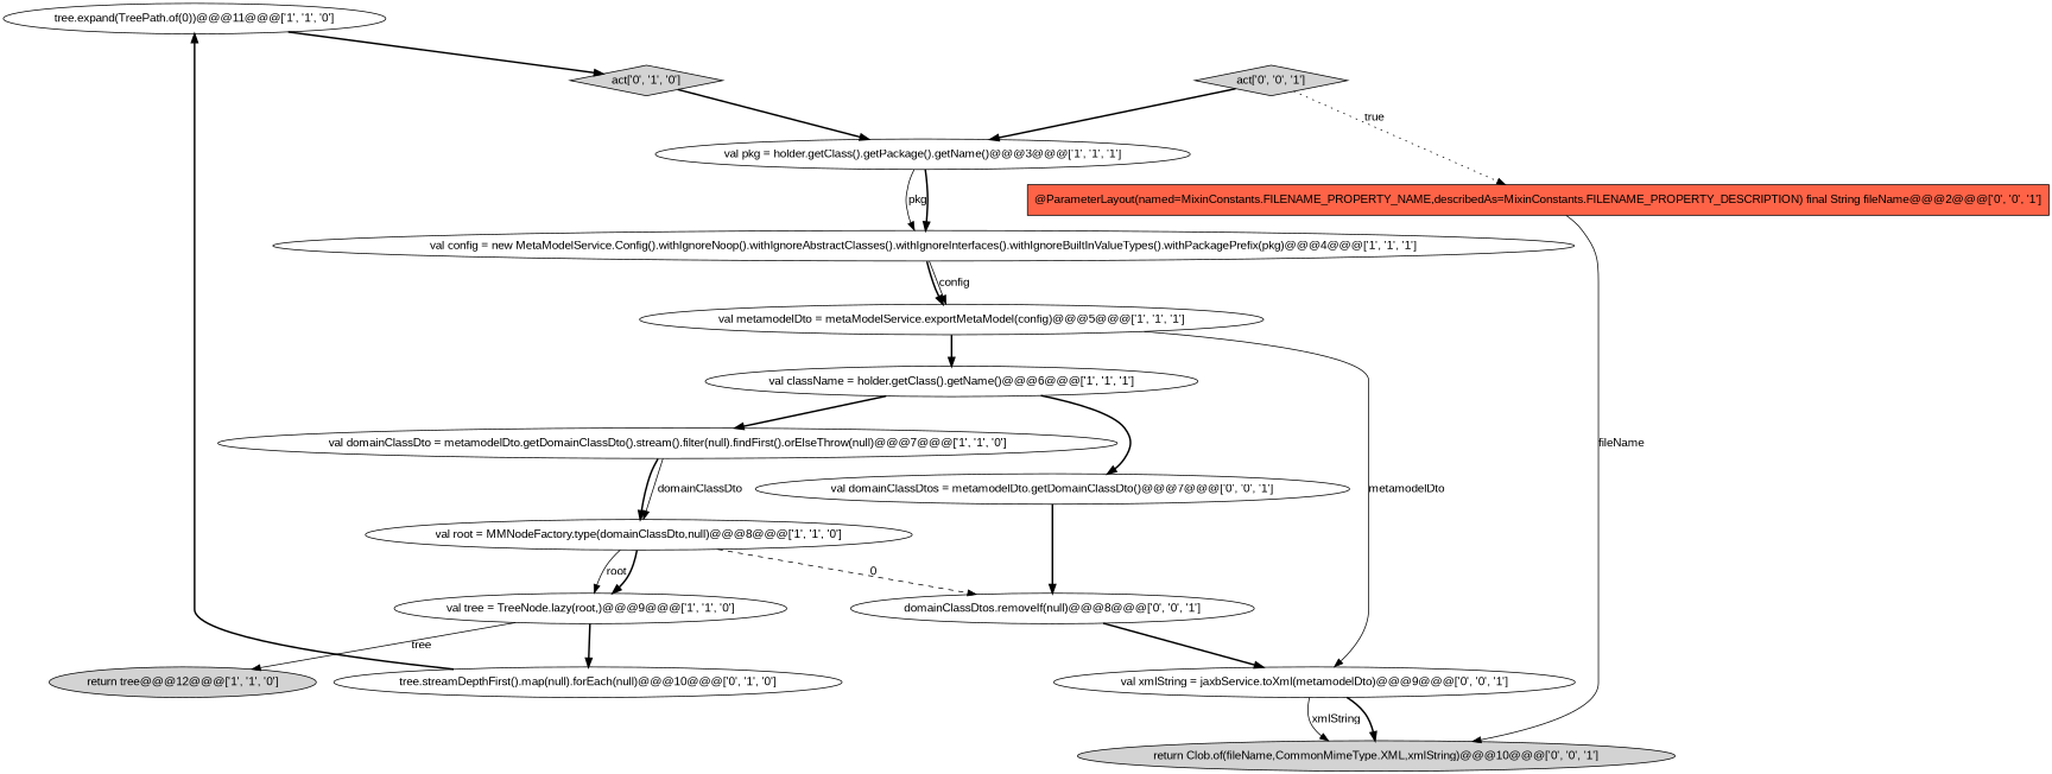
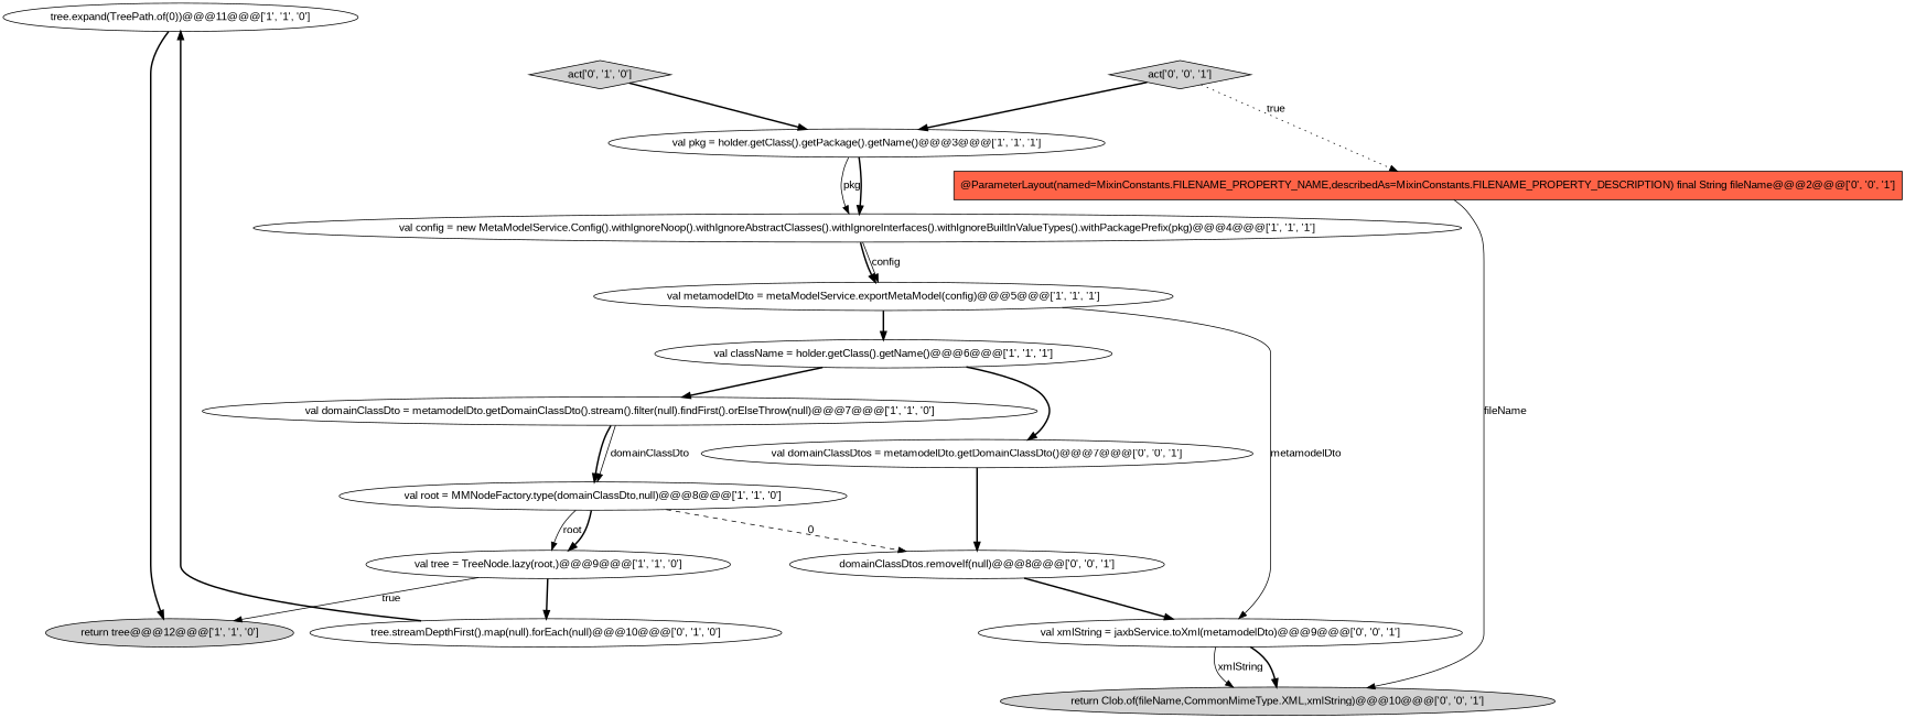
  digraph {
    fontname="Liberation Sans"
    node [fillcolor=white fontname="Liberation Sans" shape=ellipse style=filled]
    edge [fontname="Liberation Sans" style=bold]
    n1 [label="tree.expand(TreePath.of(0))@@@11@@@['1', '1', '0']"]
    n2 [fillcolor=lightgray label="return tree@@@12@@@['1', '1', '0']"]
    n3 [label="val pkg = holder.getClass().getPackage().getName()@@@3@@@['1', '1', '1']"]
    n4 [label="val config = new MetaModelService.Config().withIgnoreNoop().withIgnoreAbstractClasses().withIgnoreInterfaces().withIgnoreBuiltInValueTypes().withPackagePrefix(pkg)@@@4@@@['1', '1', '1']"]
    n5 [label="val metamodelDto = metaModelService.exportMetaModel(config)@@@5@@@['1', '1', '1']"]
    n6 [fillcolor=lightgray label="return Clob.of(fileName,CommonMimeType.XML,xmlString)@@@10@@@['0', '0', '1']"]
    n7 [fillcolor=tomato label="@ParameterLayout(named=MixinConstants.FILENAME_PROPERTY_NAME,describedAs=MixinConstants.FILENAME_PROPERTY_DESCRIPTION) final String fileName@@@2@@@['0', '0', '1']" shape=box]
    n8 [fillcolor=lightgray label="act['0', '1', '0']" shape=diamond]
    n9 [label="val domainClassDto = metamodelDto.getDomainClassDto().stream().filter(null).findFirst().orElseThrow(null)@@@7@@@['1', '1', '0']"]
    n10 [label="val root = MMNodeFactory.type(domainClassDto,null)@@@8@@@['1', '1', '0']"]
    n11 [label="val tree = TreeNode.lazy(root,)@@@9@@@['1', '1', '0']"]
    n12 [label="domainClassDtos.removeIf(null)@@@8@@@['0', '0', '1']"]
    n13 [fillcolor=lightgray label="act['0', '0', '1']" shape=diamond]
    n14 [label="val xmlString = jaxbService.toXml(metamodelDto)@@@9@@@['0', '0', '1']"]
    n15 [label="val className = holder.getClass().getName()@@@6@@@['1', '1', '1']"]
    n16 [label="val domainClassDtos = metamodelDto.getDomainClassDto()@@@7@@@['0', '0', '1']"]
    n17 [label="tree.streamDepthFirst().map(null).forEach(null)@@@10@@@['0', '1', '0']"]
-   n1 -> n8
+   n1 -> n2
    n3 -> n4 [label=pkg style=solid]
    n3 -> n4
    n4 -> n5
    n4 -> n5 [label=config style=solid]
    n5 -> n14 [label=metamodelDto style=solid]
    n5 -> n15
    n7 -> n6 [label=fileName style=solid]
    n8 -> n3
    n9 -> n10 [label=domainClassDto style=solid]
    n9 -> n10
    n10 -> n11 [label=root style=solid]
    n10 -> n11
    n10 -> n12 [label=0 style=dashed]
-   n11 -> n2 [label=tree style=solid]
+   n11 -> n2 [label=true style=solid]
    n11 -> n17
    n12 -> n14
    n13 -> n3
    n13 -> n7 [label=true style=dotted]
    n14 -> n6
    n14 -> n6 [label=xmlString style=solid]
    n15 -> n9
    n15 -> n16
    n16 -> n12
    n17 -> n1
  }
